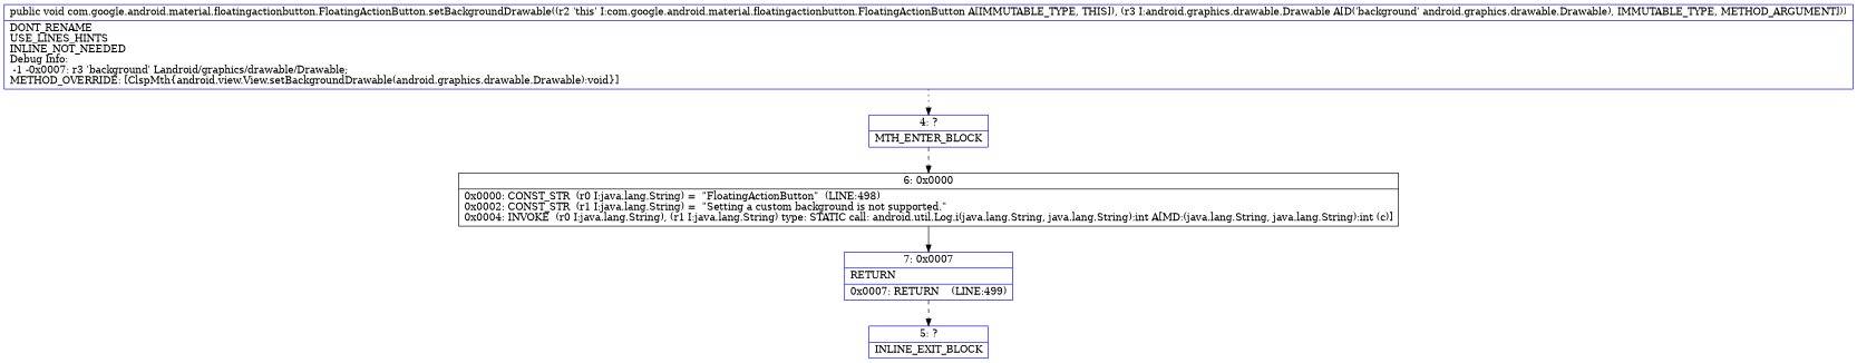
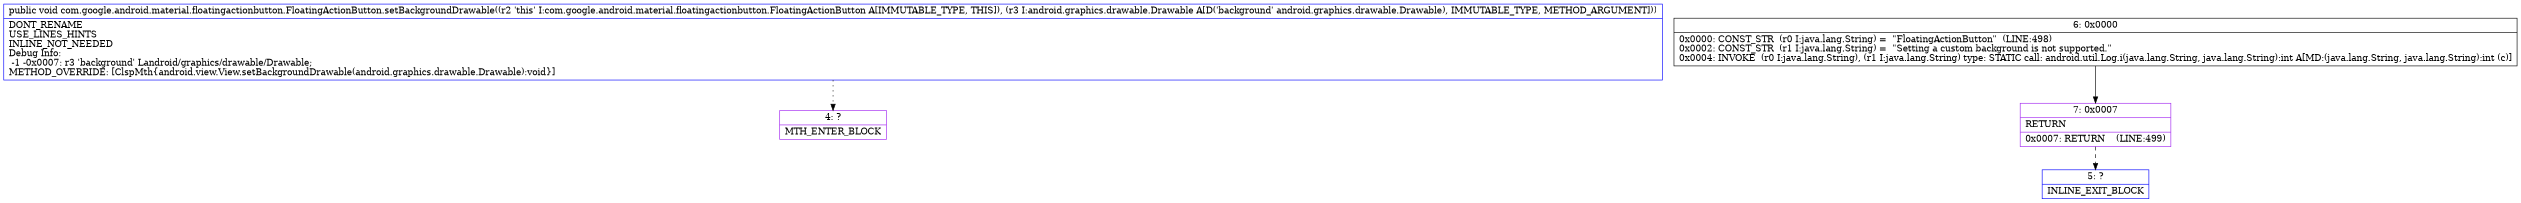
  digraph {
    node [color=purple shape=record]
    edge [style=dashed]
-   n1 [color=blue label="{4\:\ ?|MTH_ENTER_BLOCK\l}"]
+   n1 [label="{4\:\ ?|MTH_ENTER_BLOCK\l}"]
    n2 [color=black label="{6\:\ 0x0000|0x0000: CONST_STR  (r0 I:java.lang.String) =  \"FloatingActionButton\"  (LINE:498)\l0x0002: CONST_STR  (r1 I:java.lang.String) =  \"Setting a custom background is not supported.\" \l0x0004: INVOKE  (r0 I:java.lang.String), (r1 I:java.lang.String) type: STATIC call: android.util.Log.i(java.lang.String, java.lang.String):int A[MD:(java.lang.String, java.lang.String):int (c)]\l}"]
-   n3 [color=blue label="{7\:\ 0x0007|RETURN\l|0x0007: RETURN    (LINE:499)\l}"]
+   n3 [label="{7\:\ 0x0007|RETURN\l|0x0007: RETURN    (LINE:499)\l}"]
    n4 [color=blue label="{5\:\ ?|INLINE_EXIT_BLOCK\l}"]
    n5 [color=blue label="{public void com.google.android.material.floatingactionbutton.FloatingActionButton.setBackgroundDrawable((r2 'this' I:com.google.android.material.floatingactionbutton.FloatingActionButton A[IMMUTABLE_TYPE, THIS]), (r3 I:android.graphics.drawable.Drawable A[D('background' android.graphics.drawable.Drawable), IMMUTABLE_TYPE, METHOD_ARGUMENT]))  | DONT_RENAME\lUSE_LINES_HINTS\lINLINE_NOT_NEEDED\lDebug Info:\l  \-1 \-0x0007: r3 'background' Landroid\/graphics\/drawable\/Drawable;\lMETHOD_OVERRIDE: [ClspMth\{android.view.View.setBackgroundDrawable(android.graphics.drawable.Drawable):void\}]\l}"]
-   n1 -> n2
    n2 -> n3 [style=solid]
    n3 -> n4
    n5 -> n1 [style=dotted]
  }
